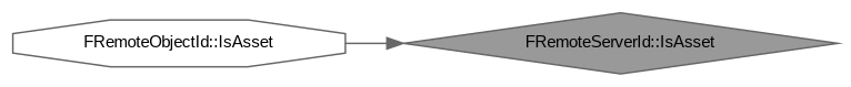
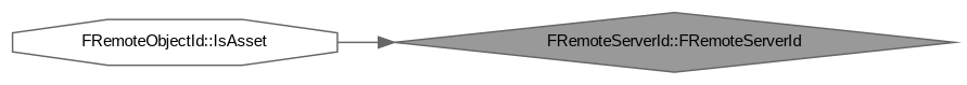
  digraph {
    rankdir=RL
    fontname="Liberation Sans"
    node [fontname="Liberation Sans" fontsize=10 style=filled]
-   n1 [color=gray40 fillcolor=grey60 fontcolor=black height=0.2 label="FRemoteServerId::IsAsset" shape=diamond width=0.4]
+   n1 [color=gray40 fillcolor=grey60 fontcolor=black height=0.2 label="FRemoteServerId::FRemoteServerId" shape=diamond width=0.4]
    n2 [color=grey40 fillcolor=white height=0.2 label="FRemoteObjectId::IsAsset" shape=octagon width=0.4]
    n1 -> n2 [color=gray40 dir=back fontname="Liberation Sans" fontsize=10 labelfontname=Helvetica labelfontsize=10 style=solid]
  }
